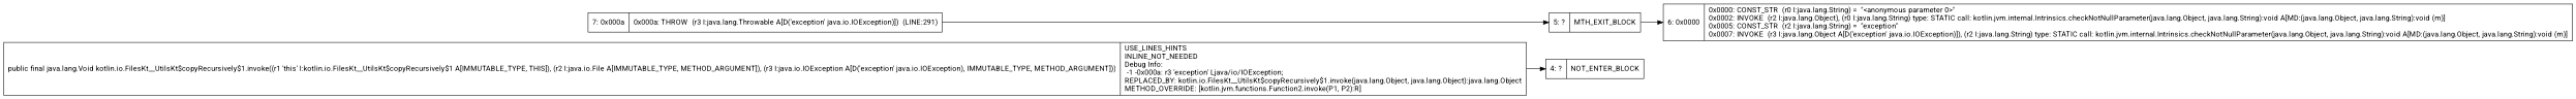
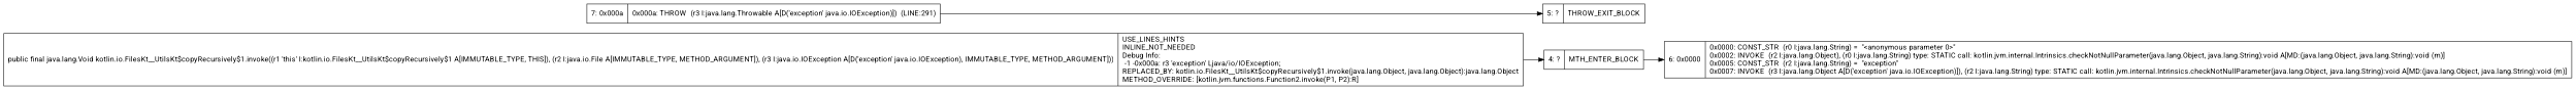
  digraph {
    fontname=Roboto
    rankdir=LR
    node [fontname=Roboto shape=record]
    edge [fontname=Roboto]
-   n1 [label="{4\:\ ?|NOT_ENTER_BLOCK\l}"]
+   n1 [label="{4\:\ ?|MTH_ENTER_BLOCK\l}"]
    n2 [label="{6\:\ 0x0000|0x0000: CONST_STR  (r0 I:java.lang.String) =  \"\<anonymous parameter 0\>\" \l0x0002: INVOKE  (r2 I:java.lang.Object), (r0 I:java.lang.String) type: STATIC call: kotlin.jvm.internal.Intrinsics.checkNotNullParameter(java.lang.Object, java.lang.String):void A[MD:(java.lang.Object, java.lang.String):void (m)]\l0x0005: CONST_STR  (r2 I:java.lang.String) =  \"exception\" \l0x0007: INVOKE  (r3 I:java.lang.Object A[D('exception' java.io.IOException)]), (r2 I:java.lang.String) type: STATIC call: kotlin.jvm.internal.Intrinsics.checkNotNullParameter(java.lang.Object, java.lang.String):void A[MD:(java.lang.Object, java.lang.String):void (m)]\l}"]
    n3 [label="{7\:\ 0x000a|0x000a: THROW  (r3 I:java.lang.Throwable A[D('exception' java.io.IOException)])  (LINE:291)\l}"]
-   n4 [label="{5\:\ ?|MTH_EXIT_BLOCK\l}"]
+   n4 [label="{5\:\ ?|THROW_EXIT_BLOCK\l}"]
    n5 [label="{public final java.lang.Void kotlin.io.FilesKt__UtilsKt$copyRecursively$1.invoke((r1 'this' I:kotlin.io.FilesKt__UtilsKt$copyRecursively$1 A[IMMUTABLE_TYPE, THIS]), (r2 I:java.io.File A[IMMUTABLE_TYPE, METHOD_ARGUMENT]), (r3 I:java.io.IOException A[D('exception' java.io.IOException), IMMUTABLE_TYPE, METHOD_ARGUMENT]))  | USE_LINES_HINTS\lINLINE_NOT_NEEDED\lDebug Info:\l  \-1 \-0x000a: r3 'exception' Ljava\/io\/IOException;\lREPLACED_BY: kotlin.io.FilesKt__UtilsKt$copyRecursively$1.invoke(java.lang.Object, java.lang.Object):java.lang.Object\lMETHOD_OVERRIDE: [kotlin.jvm.functions.Function2.invoke(P1, P2):R]\l}"]
-   n4 -> n2
+   n1 -> n2
    n3 -> n4
    n5 -> n1
  }
